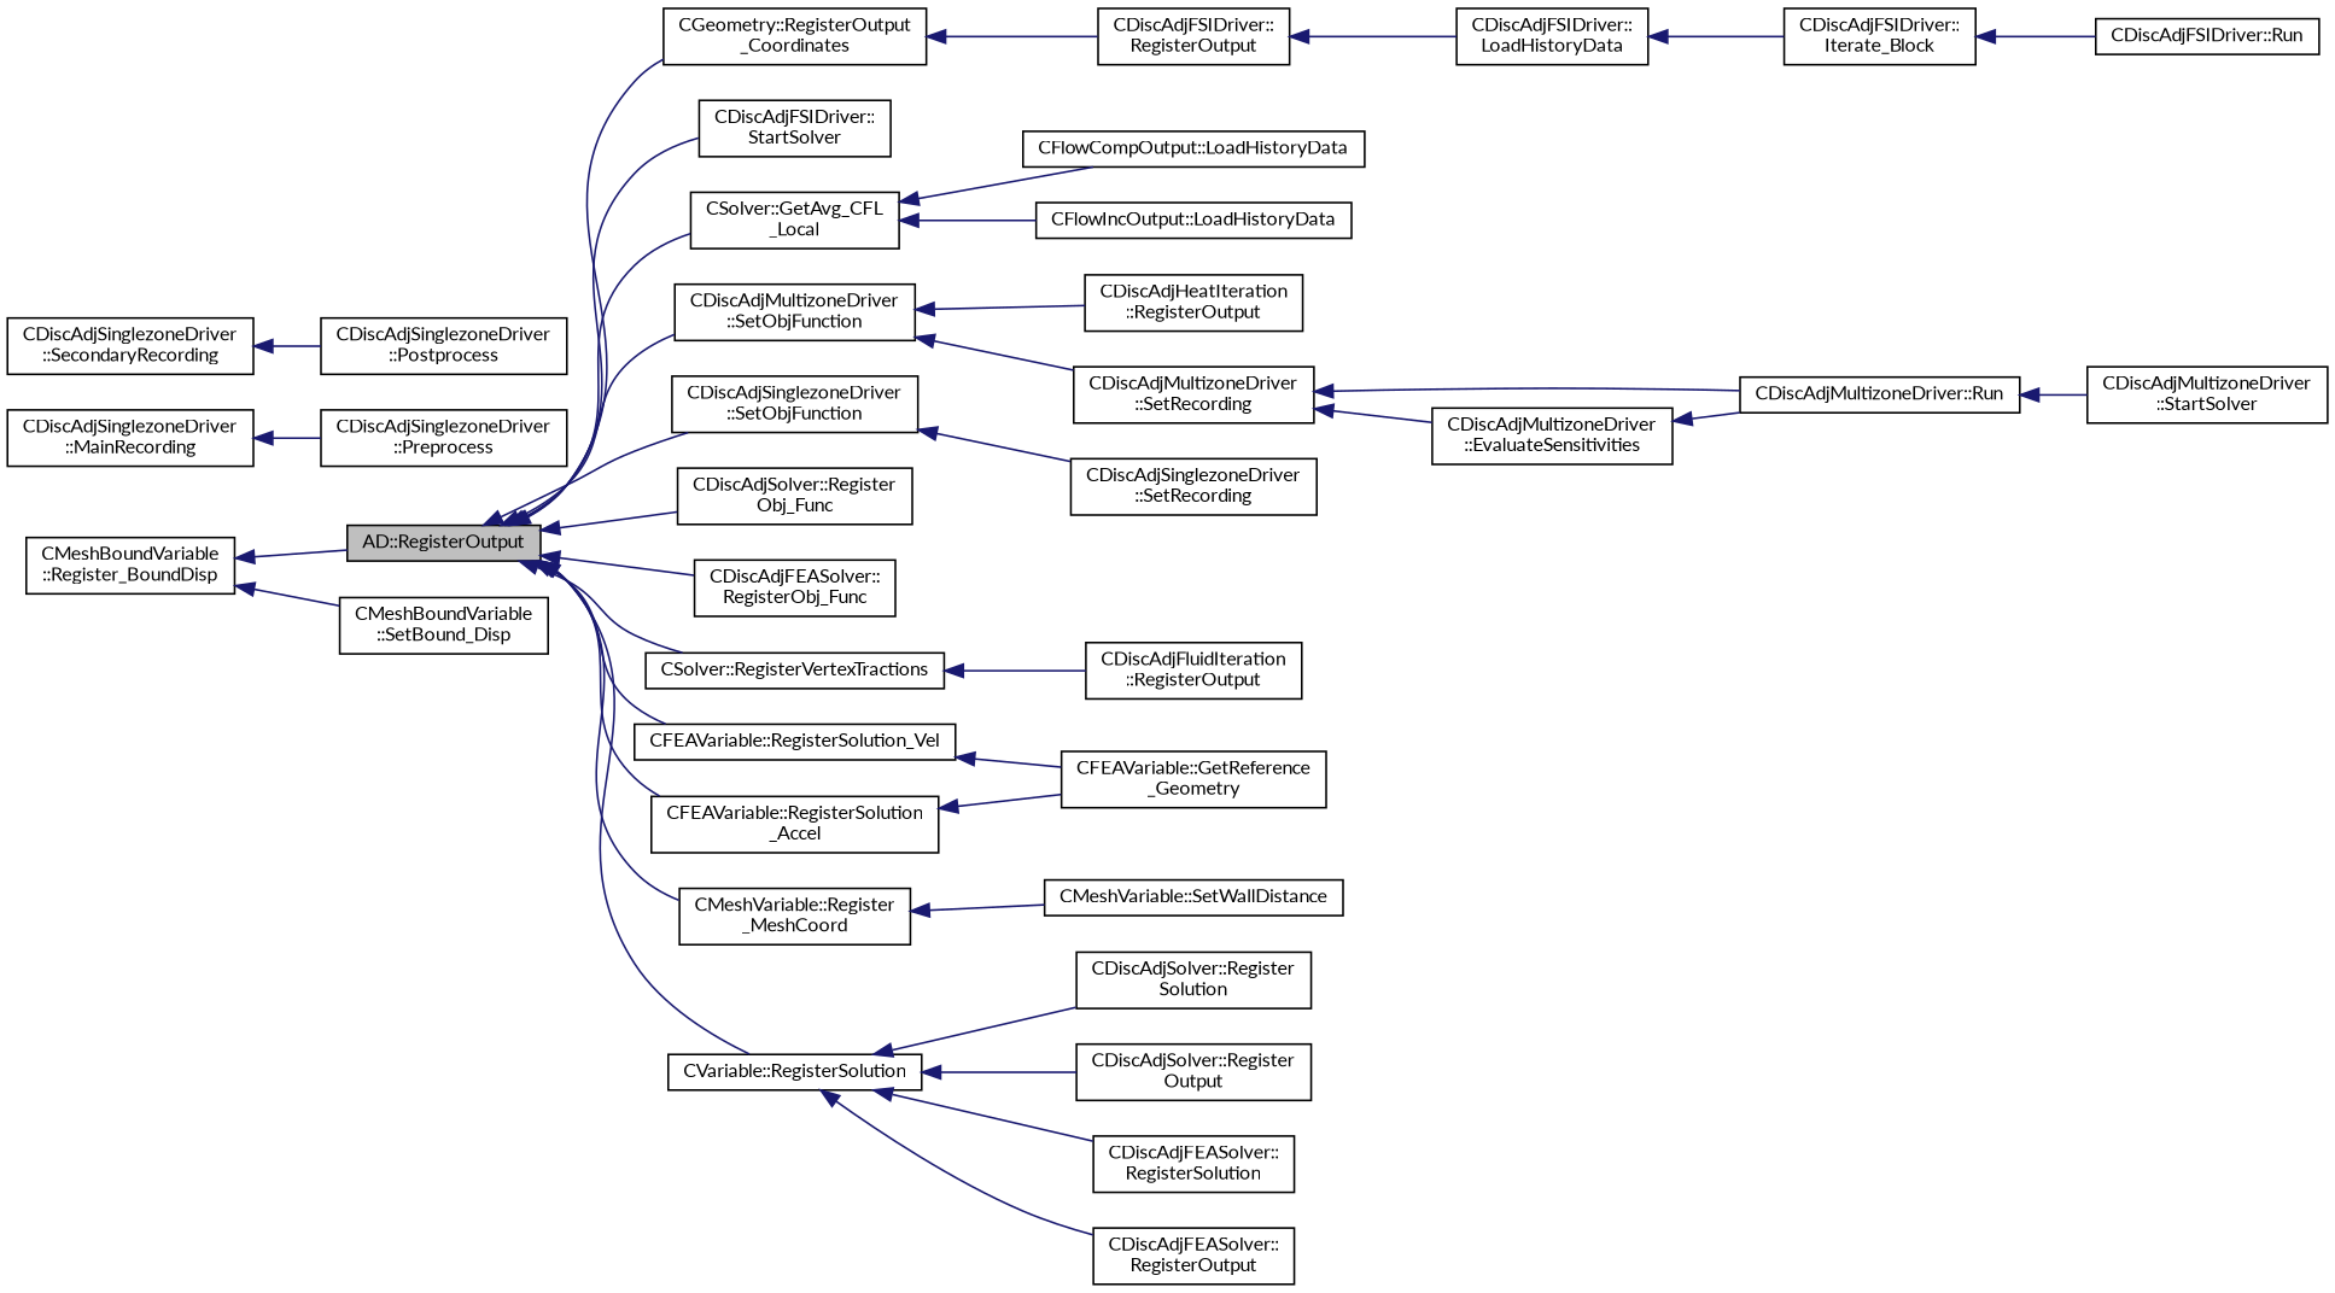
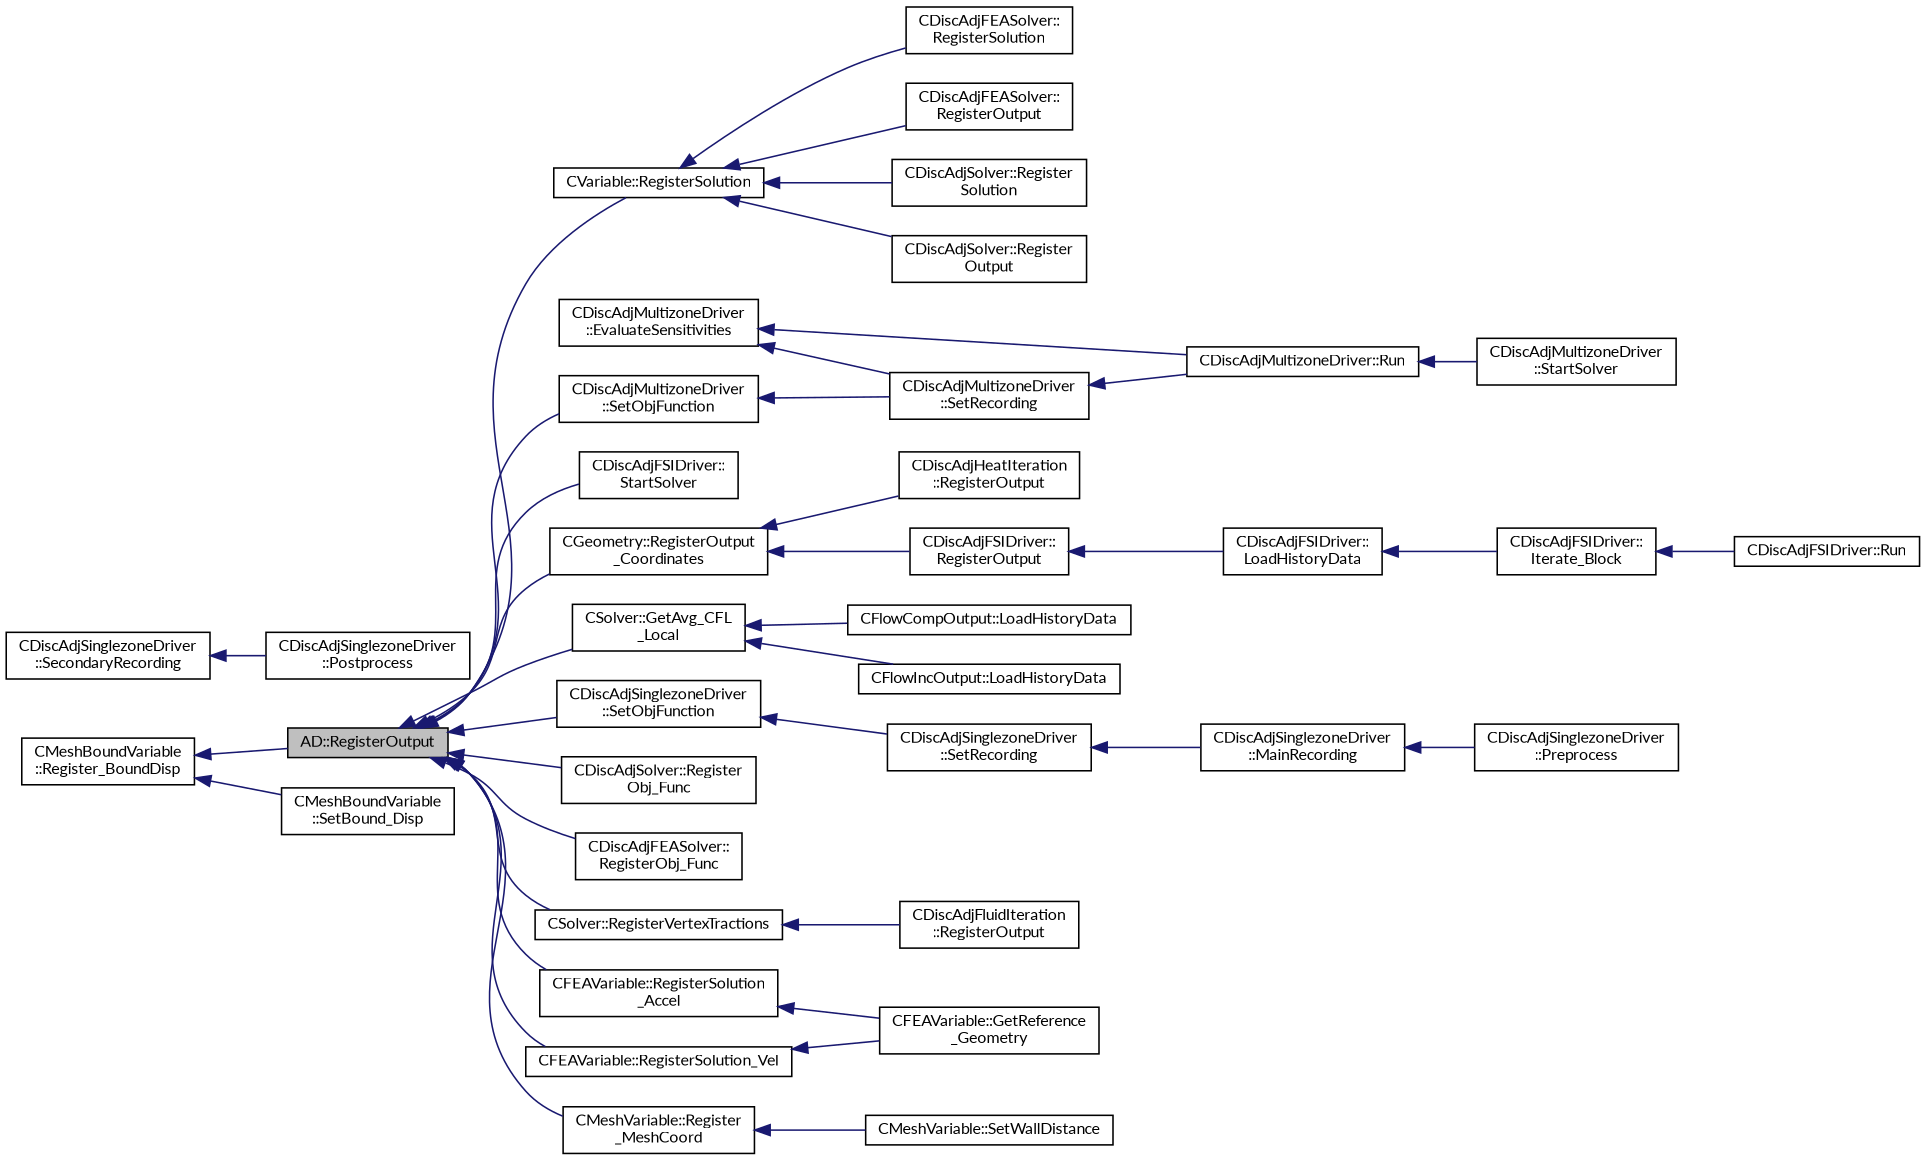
  digraph {
    fontname=Lato
    rankdir=LR
    node [color=black fillcolor=white fontname=Lato fontsize=10 shape=record style=filled]
    edge [color=midnightblue dir=back fontname=Lato fontsize=10 labelfontname=Helvetica labelfontsize=10 style=solid]
    n1 [fillcolor=grey75 fontcolor=black height=0.2 label="AD::RegisterOutput" width=0.4]
    n2 [height=0.2 label="CGeometry::RegisterOutput\l_Coordinates" width=0.4]
    n3 [height=0.2 label="CDiscAdjFSIDriver::\lStartSolver" width=0.4]
    n4 [height=0.2 label="CSolver::GetAvg_CFL\l_Local" width=0.4]
    n5 [height=0.2 label="CDiscAdjMultizoneDriver\l::SetObjFunction" width=0.4]
    n6 [height=0.2 label="CDiscAdjSinglezoneDriver\l::SetObjFunction" width=0.4]
    n7 [height=0.2 label="CDiscAdjSolver::Register\lObj_Func" width=0.4]
    n8 [height=0.2 label="CDiscAdjFEASolver::\lRegisterObj_Func" width=0.4]
    n9 [height=0.2 label="CSolver::RegisterVertexTractions" width=0.4]
    n10 [height=0.2 label="CFEAVariable::RegisterSolution_Vel" width=0.4]
    n11 [height=0.2 label="CFEAVariable::RegisterSolution\l_Accel" width=0.4]
    n12 [height=0.2 label="CMeshVariable::Register\l_MeshCoord" width=0.4]
    n13 [height=0.2 label="CVariable::RegisterSolution" width=0.4]
    n14 [height=0.2 label="CDiscAdjFSIDriver::\lRegisterOutput" width=0.4]
    n15 [height=0.2 label="CDiscAdjHeatIteration\l::RegisterOutput" width=0.4]
    n16 [height=0.2 label="CFlowCompOutput::LoadHistoryData" width=0.4]
    n17 [height=0.2 label="CFlowIncOutput::LoadHistoryData" width=0.4]
    n18 [height=0.2 label="CDiscAdjMultizoneDriver\l::SetRecording" width=0.4]
    n19 [height=0.2 label="CDiscAdjSinglezoneDriver\l::SetRecording" width=0.4]
    n20 [height=0.2 label="CDiscAdjFluidIteration\l::RegisterOutput" width=0.4]
    n21 [height=0.2 label="CFEAVariable::GetReference\l_Geometry" width=0.4]
    n22 [height=0.2 label="CMeshBoundVariable\l::Register_BoundDisp" width=0.4]
    n23 [height=0.2 label="CMeshBoundVariable\l::SetBound_Disp" width=0.4]
    n24 [height=0.2 label="CMeshVariable::SetWallDistance" width=0.4]
    n25 [height=0.2 label="CDiscAdjSolver::Register\lSolution" width=0.4]
    n26 [height=0.2 label="CDiscAdjSolver::Register\lOutput" width=0.4]
    n27 [height=0.2 label="CDiscAdjFEASolver::\lRegisterSolution" width=0.4]
    n28 [height=0.2 label="CDiscAdjFEASolver::\lRegisterOutput" width=0.4]
    n29 [height=0.2 label="CDiscAdjFSIDriver::\lLoadHistoryData" width=0.4]
    n30 [height=0.2 label="CDiscAdjFSIDriver::\lIterate_Block" width=0.4]
    n31 [height=0.2 label="CDiscAdjFSIDriver::Run" width=0.4]
    n32 [height=0.2 label="CDiscAdjMultizoneDriver::Run" width=0.4]
    n33 [height=0.2 label="CDiscAdjMultizoneDriver\l::EvaluateSensitivities" width=0.4]
    n34 [height=0.2 label="CDiscAdjMultizoneDriver\l::StartSolver" width=0.4]
    n35 [height=0.2 label="CDiscAdjSinglezoneDriver\l::MainRecording" width=0.4]
    n36 [height=0.2 label="CDiscAdjSinglezoneDriver\l::Preprocess" width=0.4]
    n37 [height=0.2 label="CDiscAdjSinglezoneDriver\l::SecondaryRecording" width=0.4]
    n38 [height=0.2 label="CDiscAdjSinglezoneDriver\l::Postprocess" width=0.4]
    n1 -> n2
    n1 -> n3
    n1 -> n4
    n1 -> n5
    n1 -> n6
    n1 -> n7
    n1 -> n8
    n1 -> n9
    n1 -> n10
    n1 -> n11
    n1 -> n12
    n1 -> n13
    n2 -> n14
-   n5 -> n15
+   n2 -> n15
    n4 -> n16
    n4 -> n17
    n5 -> n18
    n6 -> n19
    n9 -> n20
    n10 -> n21
    n11 -> n21
    n12 -> n24
    n13 -> n25
    n13 -> n26
    n13 -> n27
    n13 -> n28
    n14 -> n29
    n18 -> n32
-   n18 -> n33
+   n33 -> n18
+   n19 -> n35
    n22 -> n1
    n22 -> n23
    n29 -> n30
    n30 -> n31
    n32 -> n34
    n33 -> n32
    n35 -> n36
    n37 -> n38
  }
